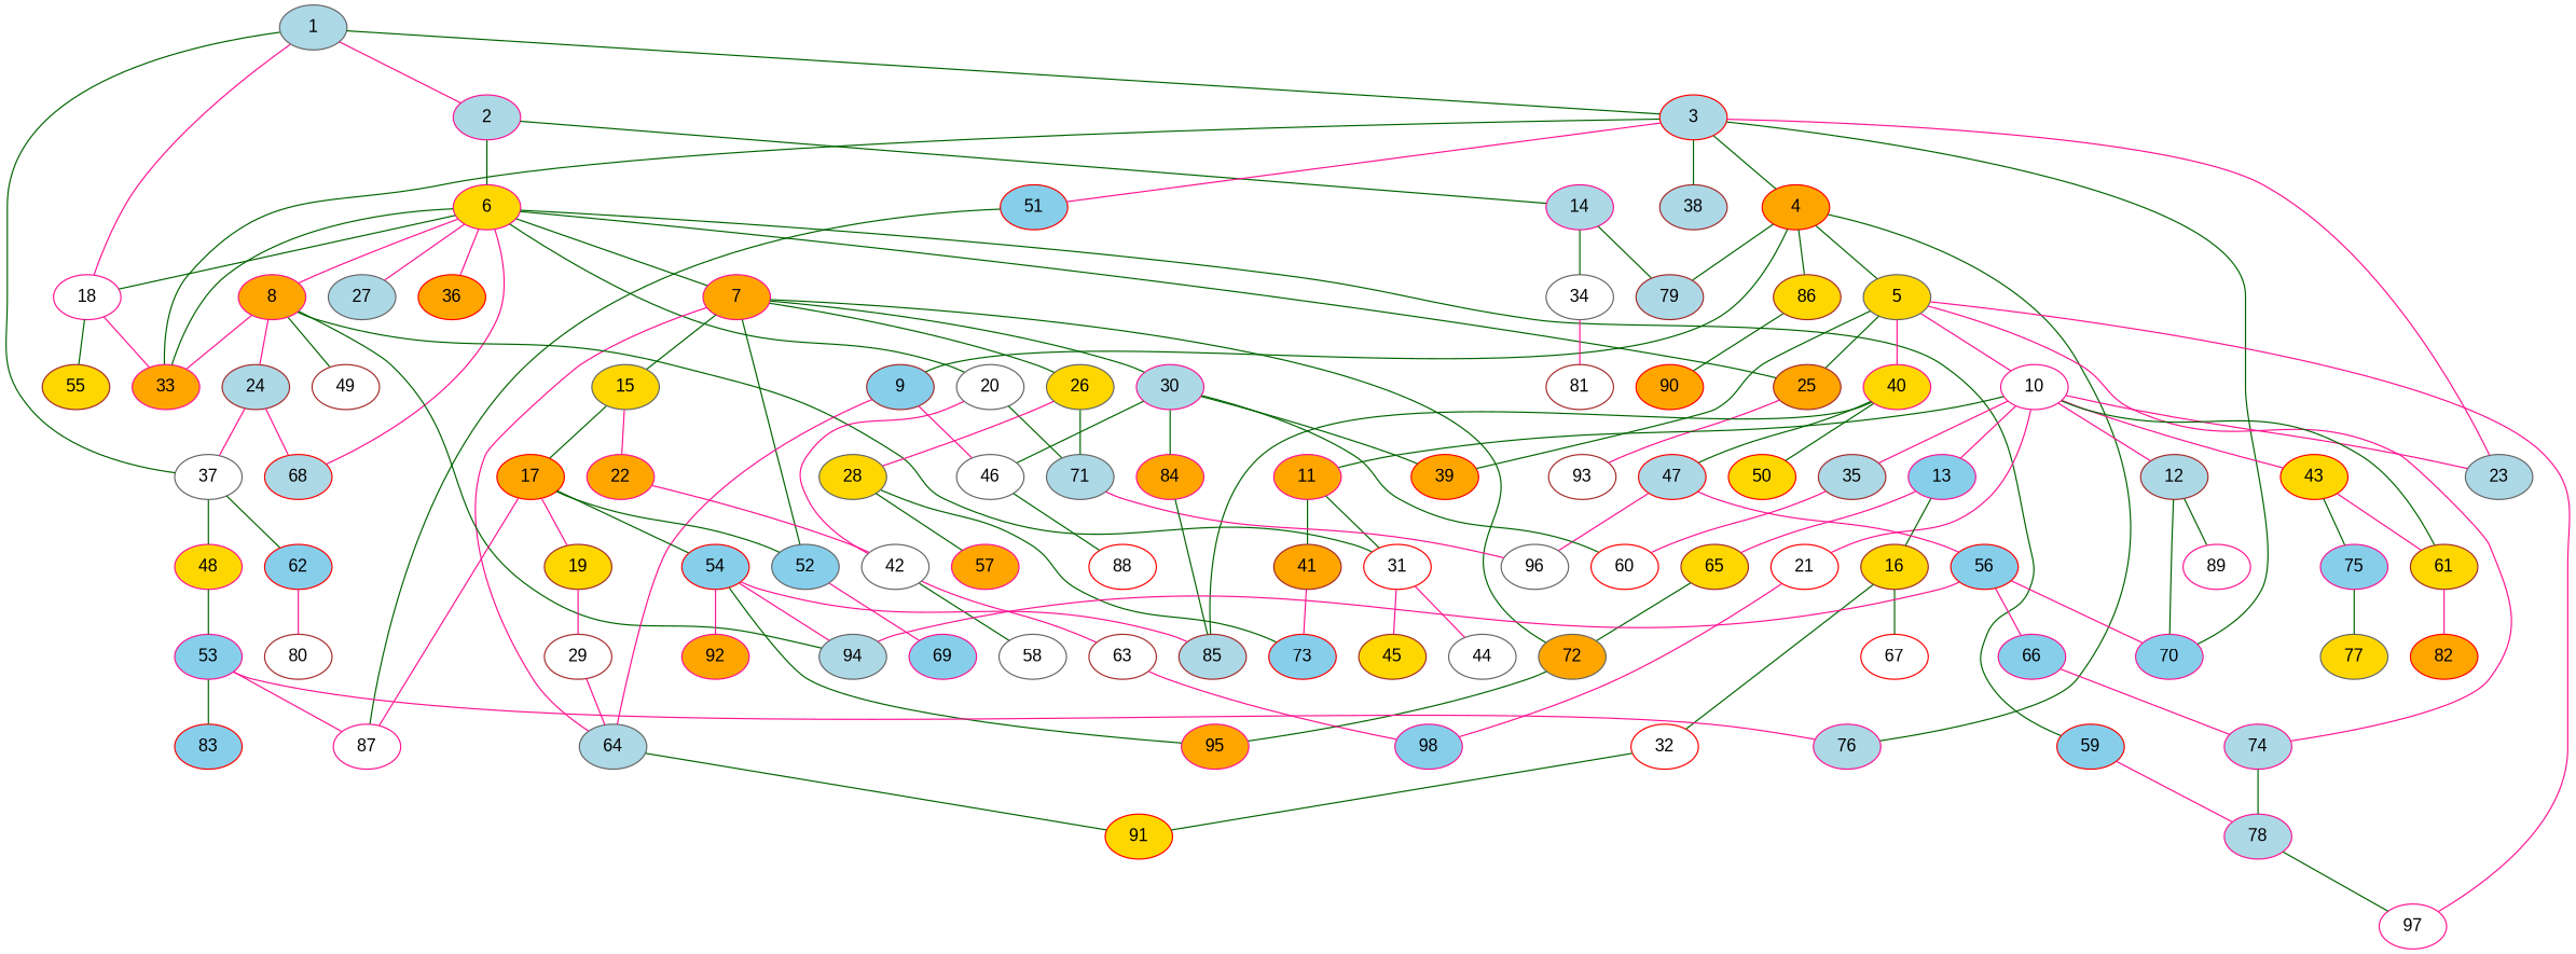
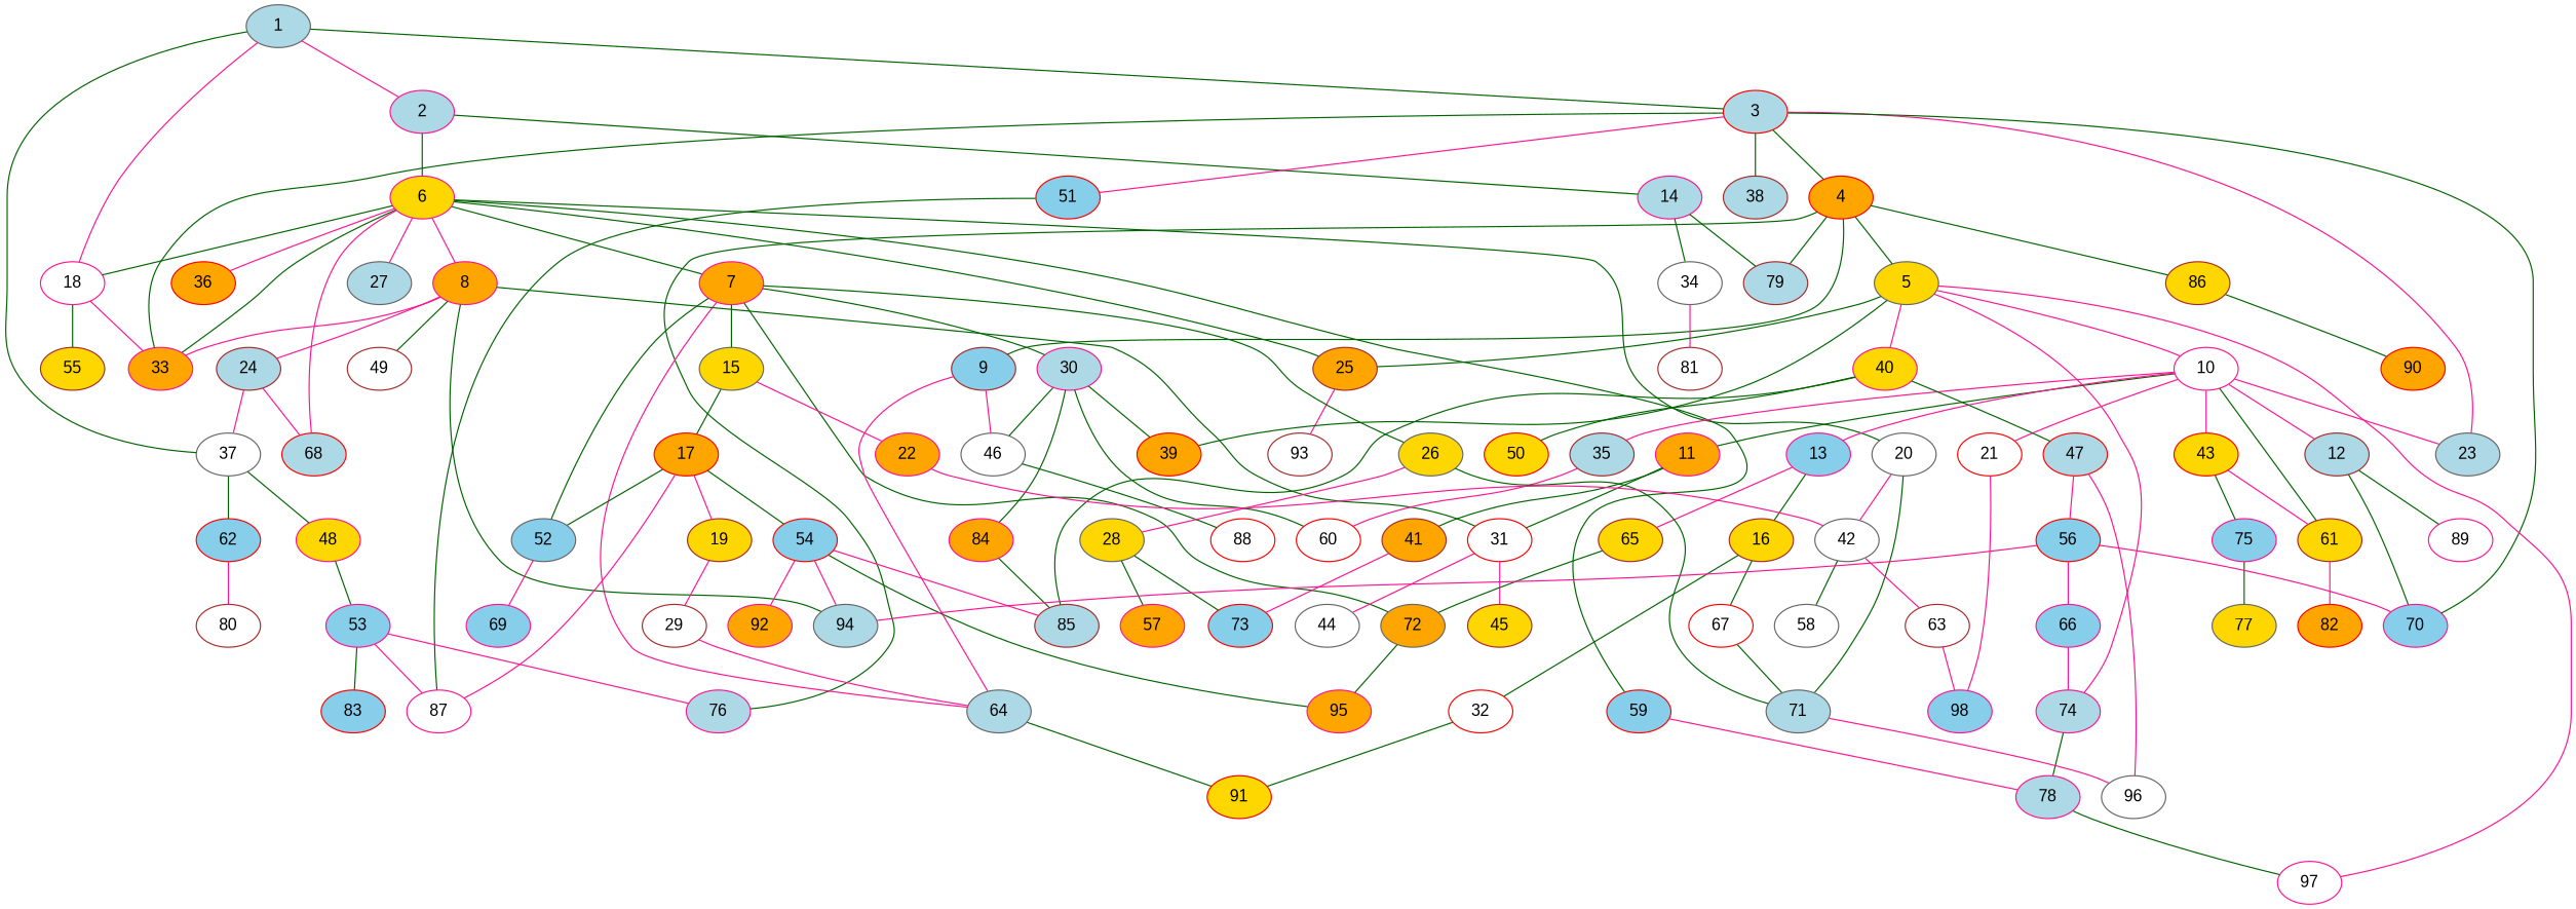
  graph {
    fontname="Liberation Sans"
    node [color=deeppink fillcolor=white fontname="Liberation Sans" style=filled]
    edge [color=darkgreen fontname="Liberation Sans"]
    1 [color=gray40 fillcolor=lightblue]
    2 [fillcolor=lightblue]
    3 [color=red fillcolor=lightblue]
    18
    37 [color=gray40]
    6 [fillcolor=gold]
    14 [fillcolor=lightblue]
    4 [color=red fillcolor=orange]
    23 [color=gray40 fillcolor=lightblue]
    33 [fillcolor=orange]
    38 [color=brown fillcolor=lightblue]
    51 [color=red fillcolor=skyblue]
    70 [fillcolor=skyblue]
    55 [color=brown fillcolor=gold]
    48 [fillcolor=gold]
    62 [color=red fillcolor=skyblue]
    25 [color=brown fillcolor=orange]
    7 [fillcolor=orange]
    8 [fillcolor=orange]
    20 [color=gray40]
    27 [color=gray40 fillcolor=lightblue]
    36 [color=red fillcolor=orange]
    59 [color=red fillcolor=skyblue]
    68 [color=red fillcolor=lightblue]
    79 [color=brown fillcolor=lightblue]
    34 [color=gray40]
    5 [color=gray40 fillcolor=gold]
    9 [color=brown fillcolor=skyblue]
    76 [fillcolor=lightblue]
    86 [color=brown fillcolor=gold]
    87
    10
    39 [color=red fillcolor=orange]
    40 [fillcolor=gold]
    74 [fillcolor=lightblue]
    97
    64 [color=gray40 fillcolor=lightblue]
    46 [color=gray40]
    90 [color=red fillcolor=orange]
    11 [fillcolor=orange]
    12 [color=brown fillcolor=lightblue]
    13 [fillcolor=skyblue]
    21 [color=red]
    35 [color=brown fillcolor=lightblue]
    43 [color=red fillcolor=gold]
    61 [color=brown fillcolor=gold]
    93 [color=brown]
    47 [color=red fillcolor=lightblue]
    50 [color=red fillcolor=gold]
    85 [color=brown fillcolor=lightblue]
    78 [fillcolor=lightblue]
    15 [color=gray40 fillcolor=gold]
    26 [color=gray40 fillcolor=gold]
    30 [fillcolor=lightblue]
    52 [color=gray40 fillcolor=skyblue]
    72 [color=gray40 fillcolor=orange]
    24 [color=brown fillcolor=lightblue]
    31 [color=red]
    49 [color=brown]
    94 [color=gray40 fillcolor=lightblue]
    42 [color=gray40]
    71 [color=gray40 fillcolor=lightblue]
    17 [color=red fillcolor=orange]
    22 [fillcolor=orange]
    28 [color=gray40 fillcolor=gold]
    60 [color=red]
    84 [fillcolor=orange]
    69 [fillcolor=skyblue]
    91 [color=red fillcolor=gold]
    95 [fillcolor=orange]
    44 [color=gray40]
    45 [color=brown fillcolor=gold]
    88 [color=red]
    41 [color=brown fillcolor=orange]
    89
    16 [color=brown fillcolor=gold]
    65 [color=brown fillcolor=gold]
    98 [fillcolor=skyblue]
    75 [fillcolor=skyblue]
    82 [color=red fillcolor=orange]
    73 [color=red fillcolor=skyblue]
    32 [color=red]
    67 [color=red]
    81 [color=brown]
    19 [color=brown fillcolor=gold]
    54 [color=red fillcolor=skyblue]
    29 [color=brown]
    92 [fillcolor=orange]
    58 [color=gray40]
    63 [color=brown]
    96 [color=gray40]
    57 [fillcolor=orange]
    53 [fillcolor=skyblue]
    80 [color=brown]
    56 [color=red fillcolor=skyblue]
    77 [color=gray40 fillcolor=gold]
    66 [fillcolor=skyblue]
    83 [color=red fillcolor=skyblue]
    1 -- 2 [color=deeppink]
    1 -- 3
    1 -- 18 [color=deeppink]
    1 -- 37
    2 -- 6
    2 -- 14
    3 -- 4
    3 -- 23 [color=deeppink]
    3 -- 33
    3 -- 38
    3 -- 51 [color=deeppink]
    3 -- 70
    18 -- 33 [color=deeppink]
    18 -- 55
    37 -- 48
    37 -- 62
    6 -- 18
    6 -- 33
    6 -- 25
    6 -- 7
    6 -- 8 [color=deeppink]
    6 -- 20
    6 -- 27 [color=deeppink]
    6 -- 36 [color=deeppink]
    6 -- 59
    6 -- 68 [color=deeppink]
    14 -- 79
    14 -- 34
    4 -- 79
    4 -- 5
    4 -- 9
    4 -- 76
    4 -- 86
    51 -- 87
    48 -- 53
    62 -- 80 [color=deeppink]
    25 -- 93 [color=deeppink]
    7 -- 64 [color=deeppink]
    7 -- 15
    7 -- 26
    7 -- 30
    7 -- 52
    7 -- 72
    8 -- 33 [color=deeppink]
    8 -- 24 [color=deeppink]
    8 -- 31
    8 -- 49
    8 -- 94
    20 -- 42 [color=deeppink]
    20 -- 71
    59 -- 78 [color=deeppink]
    34 -- 81 [color=deeppink]
    5 -- 25
    5 -- 10 [color=deeppink]
    5 -- 39
    5 -- 40 [color=deeppink]
    5 -- 74 [color=deeppink]
    5 -- 97 [color=deeppink]
    9 -- 64 [color=deeppink]
    9 -- 46 [color=deeppink]
    86 -- 90
    10 -- 23 [color=deeppink]
    10 -- 11
    10 -- 12 [color=deeppink]
    10 -- 13 [color=deeppink]
    10 -- 21 [color=deeppink]
    10 -- 35 [color=deeppink]
    10 -- 43 [color=deeppink]
    10 -- 61
    40 -- 47
    40 -- 50
    40 -- 85
    74 -- 78
    64 -- 91
    46 -- 88
    11 -- 31
    11 -- 41
    12 -- 70
    12 -- 89
    13 -- 16
    13 -- 65 [color=deeppink]
    21 -- 98 [color=deeppink]
    35 -- 60 [color=deeppink]
    43 -- 61 [color=deeppink]
    43 -- 75
    61 -- 82 [color=deeppink]
    47 -- 96 [color=deeppink]
    47 -- 56 [color=deeppink]
    78 -- 97
    15 -- 17
    15 -- 22 [color=deeppink]
    26 -- 71
    26 -- 28 [color=deeppink]
    30 -- 39
    30 -- 46
    30 -- 60
    30 -- 84
    52 -- 69 [color=deeppink]
    72 -- 95
    24 -- 37 [color=deeppink]
    24 -- 68 [color=deeppink]
    31 -- 44 [color=deeppink]
    31 -- 45 [color=deeppink]
    42 -- 58
    42 -- 63 [color=deeppink]
    71 -- 96 [color=deeppink]
    17 -- 87 [color=deeppink]
    17 -- 52
    17 -- 19 [color=deeppink]
    17 -- 54
    22 -- 42 [color=deeppink]
    28 -- 73
    28 -- 57
    84 -- 85
    41 -- 73 [color=deeppink]
    16 -- 32
    16 -- 67
    65 -- 72
    75 -- 77
    32 -- 91
+   67 -- 71
    19 -- 29 [color=deeppink]
    54 -- 85 [color=deeppink]
    54 -- 94 [color=deeppink]
    54 -- 95
    54 -- 92 [color=deeppink]
    29 -- 64 [color=deeppink]
    63 -- 98 [color=deeppink]
    53 -- 76 [color=deeppink]
    53 -- 87 [color=deeppink]
    53 -- 83
    56 -- 70 [color=deeppink]
    56 -- 94 [color=deeppink]
    56 -- 66 [color=deeppink]
    66 -- 74 [color=deeppink]
  }
